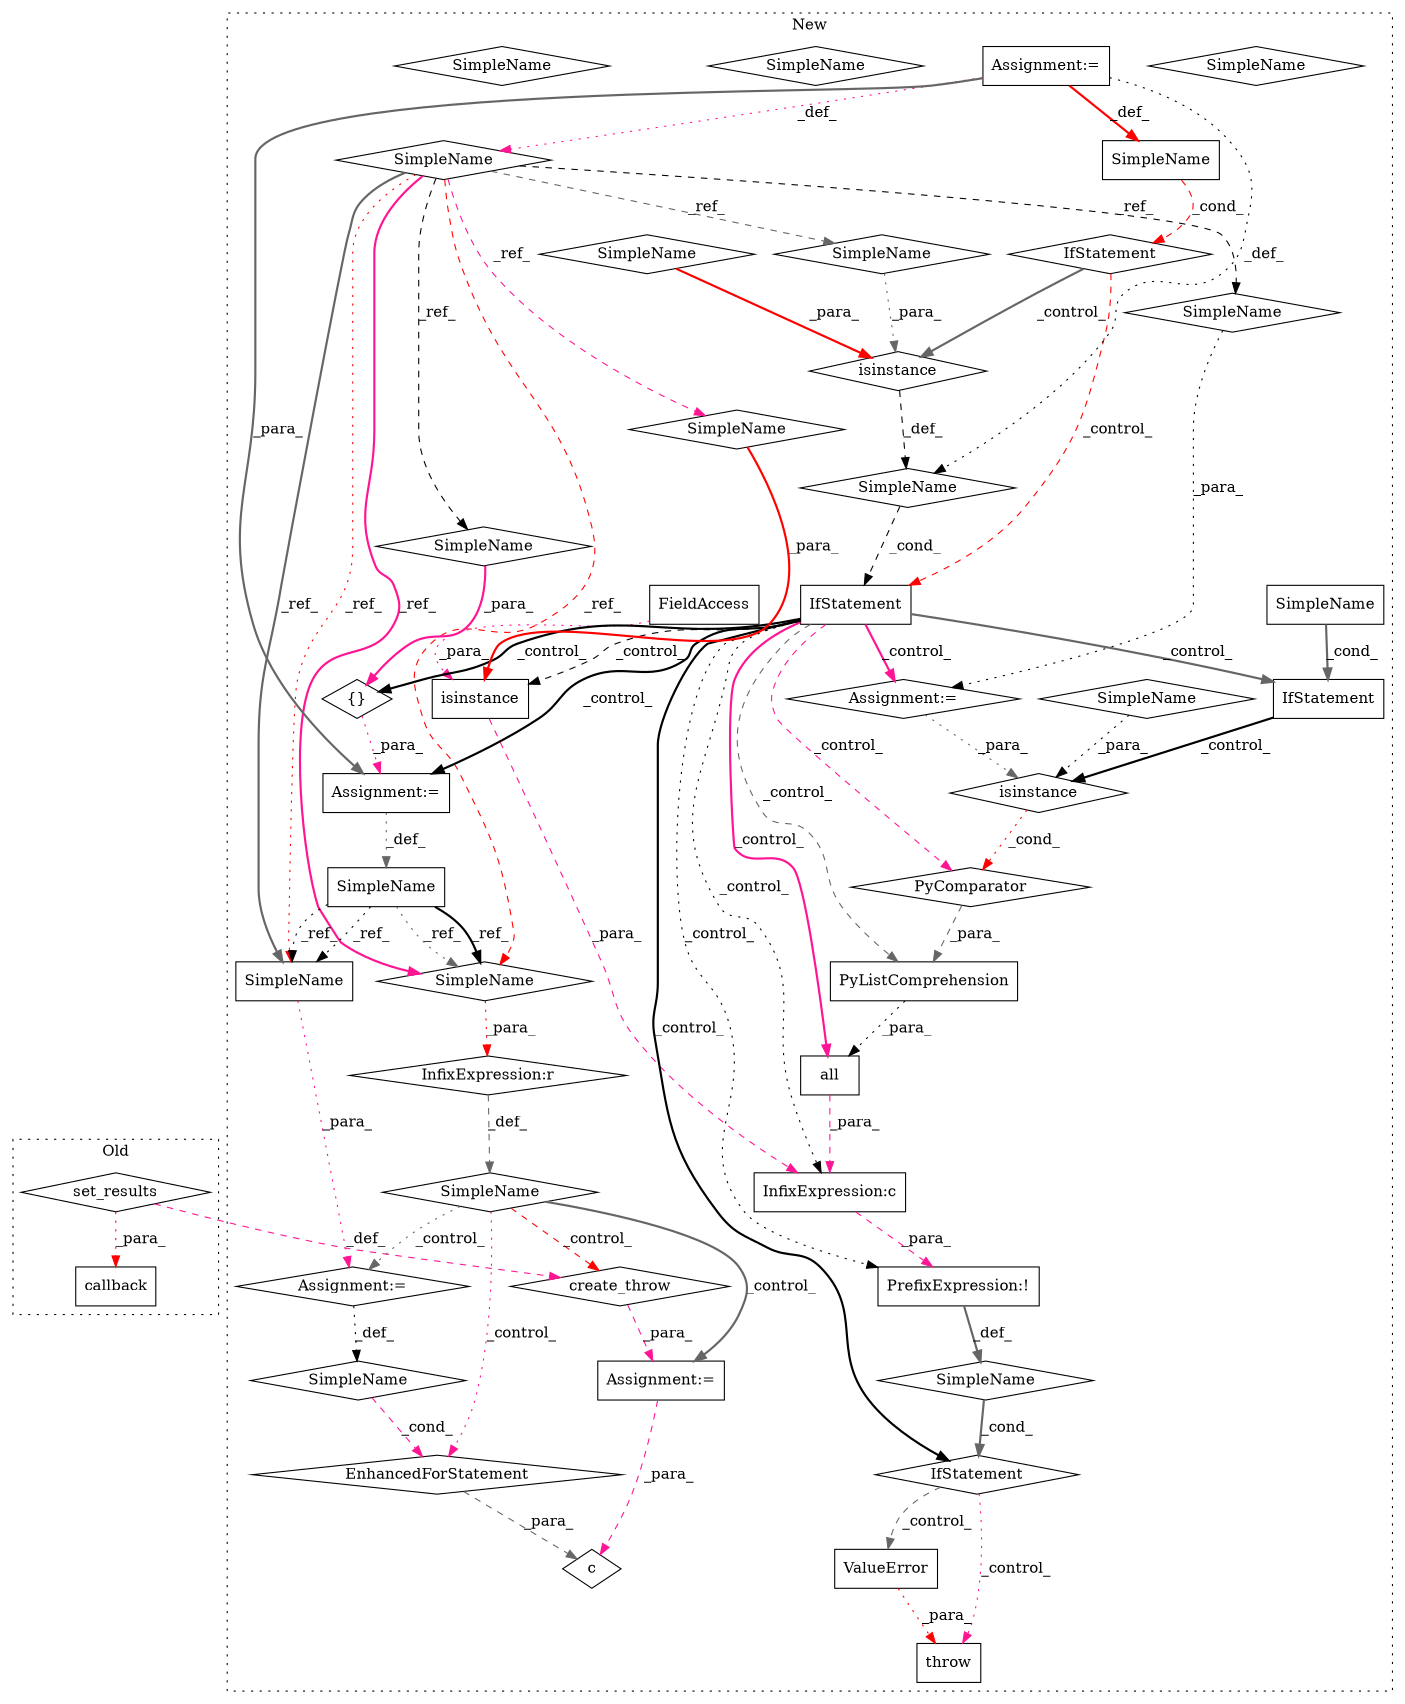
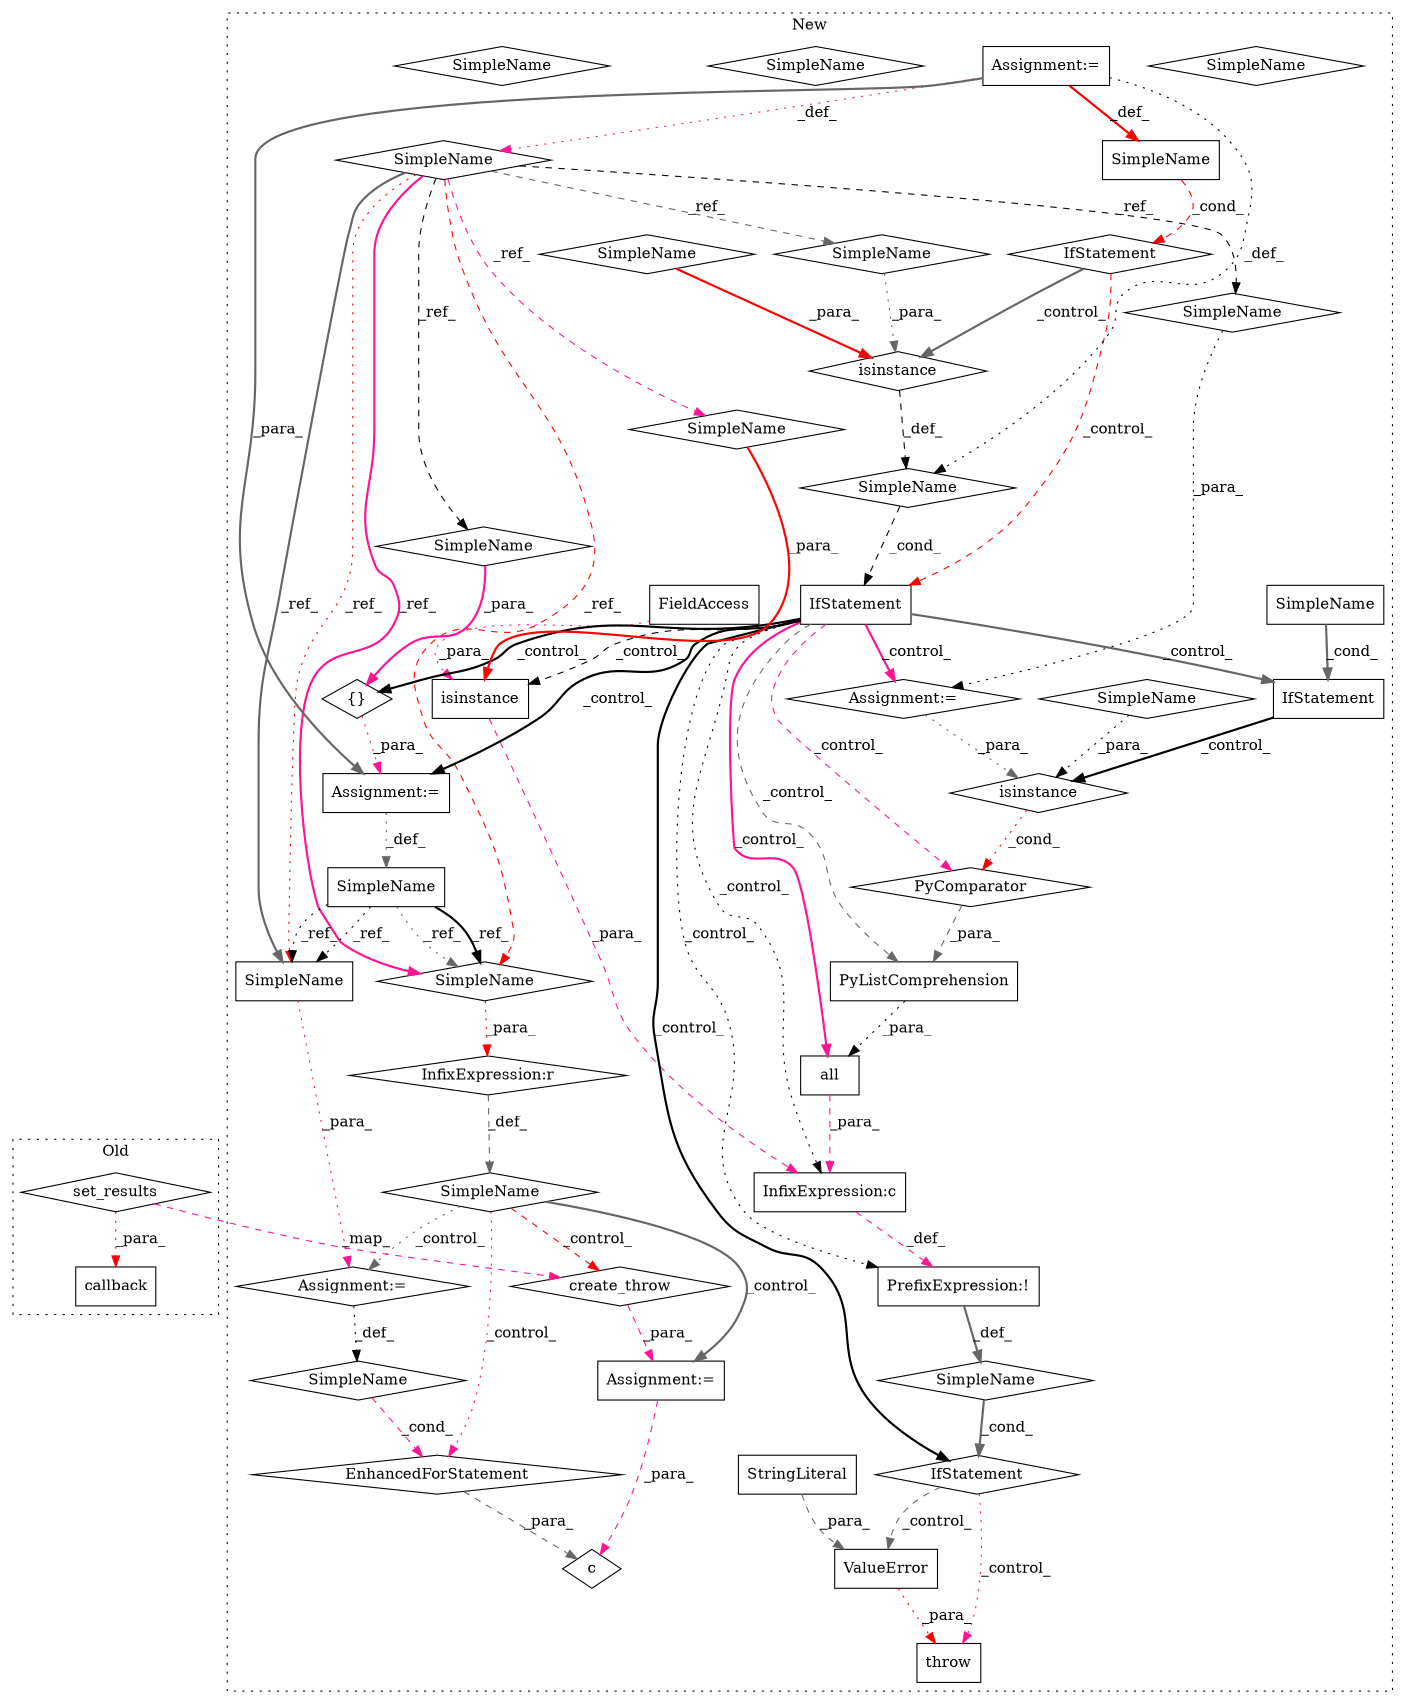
  digraph {
    node [a=42 l=8 shape=diamond]
    edge [color=gray40 style=dotted]
    n1 [a=32 l="9,1" label=callback s="2309,2375" shape=box]
    n2 [a=32 l="12,1" label=set_results s="2318,2374"]
    n3 [a=32 l="17,-5" label=all s="1079,1214" shape=box]
    n4 [a=113 l=24 label=PyComparator s=1182]
    n5 [a=32 l="11,1" label=isinstance s="953,981"]
    n6 [a=38 l=1 label="PrefixExpression:!" s=1048 shape=box]
    n7 [a=4 l="1,1" label="{}" s="1012,1021"]
    n8 [a=32 l="2,1" label=c s="2921,2931"]
    n9 [a=27 l=4 label="InfixExpression:c" s=1075 shape=box]
    n10 [label=SimpleName l=""]
    n11 [a=70 l="61,2" label=EnhancedForStatement s="2830,2907"]
    n12 [label=SimpleName s=665]
    n13 [label=SimpleName shape=box l=""]
    n14 [a=32 l="14,1" label=create_throw s="2761,2819"]
    n15 [a=32 l="11,1" label=isinstance s="1096,1117"]
    n16 [a=109 l=118 label=PyListComprehension s=1096 shape=box]
    n17 [label=SimpleName l=""]
    n18 [a=32 l="11,1" label=isinstance s="1050,1074" shape=box]
    n19 [l=1 label=SimpleName s=2895]
    n20 [a=27 l=4 label="InfixExpression:r" s=2732]
    n21 [a=53 l=6 label=throw s=1222 shape=box]
    n22 [label=SimpleName l=""]
    n23 [a=25 l="4,2" label=IfStatement s="1044,1210"]
    n24 [l=5 label=SimpleName s=1201]
    n25 [a=25 l=24 label=IfStatement s=1182 shape=box]
    n26 [a=22 l=4 label=FieldAccess s=1070 shape=box]
    n27 [a=25 l="4,2" label=IfStatement s="919,939"]
    n28 [a=32 l="11,1" label=ValueError s="1228,1301" shape=box]
    n29 [a=25 l="4,2" label=IfStatement s="949,982" shape=box]
    n30 [label=SimpleName s=994 shape=box]
    n31 [a=7 l="61,2" label="Assignment:=" s="2830,2907"]
    n32 [a=7 label="Assignment:=" s=665 shape=box]
    n33 [a=7 l=24 label="Assignment:=" s=1182]
    n34 [a=7 l=1 label="Assignment:=" s=2760 shape=box]
    n35 [a=7 l=1 label="Assignment:=" s=1002 shape=box]
+   n36 [a=45 l=62 label=StringLiteral s=1239 shape=box]
    n37 [label=SimpleName s=973]
    n38 [label=SimpleName s=1109]
    n39 [l=5 label=SimpleName s=1201 shape=box]
    n40 [label=SimpleName s=2899]
    n41 [label=SimpleName s=2724]
    n42 [label=SimpleName s=1061]
    n43 [label=SimpleName s=1013]
    n44 [label=SimpleName s=964]
    n45 [label=SimpleName s=1189]
    n46 [label=SimpleName s=2724]
    n47 [label=SimpleName s=2899 shape=box]
    subgraph cluster_1 {
      label=Old
      style=dotted
      n1
      n2
    }
    subgraph cluster_2 {
      label=New
      style=dotted
      n3
      n4
      n5
      n6
      n7
      n8
      n9
      n10
      n11
      n12
      n13
      n14
      n15
      n16
      n17
      n18
      n19
      n20
      n21
      n22
      n23
      n24
      n25
      n26
      n27
      n28
      n29
      n30
      n31
      n32
      n33
      n34
      n35
+     n36
      n37
      n38
      n39
      n40
      n41
      n42
      n43
      n44
      n45
      n46
      n47
    }
    n2 -> n1 [color=red label=_para_]
-   n2 -> n14 [color=deeppink label=_def_ style=dashed]
+   n2 -> n14 [color=deeppink label=_map_ style=dashed]
    n3 -> n9 [color=deeppink label=_para_ style=dashed]
    n4 -> n16 [label=_para_ style=dashed]
    n5 -> n17 [color=black label=_def_ style=dashed]
    n6 -> n22 [label=_def_ style=bold]
    n7 -> n35 [color=deeppink label=_para_]
-   n9 -> n6 [color=deeppink label=_para_ style=dashed]
+   n9 -> n6 [color=deeppink label=_def_ style=dashed]
    n10 -> n11 [color=deeppink label=_control_]
    n10 -> n14 [color=red label=_control_ style=dashed]
    n10 -> n31 [label=_control_]
    n10 -> n34 [label=_control_ style=bold]
    n11 -> n8 [label=_para_ style=dashed]
    n12 -> n42 [color=deeppink label=_ref_ style=dashed]
    n12 -> n43 [color=black label=_ref_ style=dashed]
    n12 -> n44 [label=_ref_ style=dashed]
    n12 -> n45 [color=black label=_ref_ style=dashed]
    n12 -> n46 [color=red label=_ref_ style=dashed]
    n12 -> n46 [color=deeppink label=_ref_ style=bold]
    n12 -> n47 [color=red label=_ref_]
    n12 -> n47 [label=_ref_ style=bold]
    n13 -> n27 [color=red label=_cond_ style=dashed]
    n14 -> n34 [color=deeppink label=_para_ style=dashed]
    n15 -> n4 [color=red label=_cond_]
    n16 -> n3 [color=black label=_para_]
    n17 -> n29 [color=black label=_cond_ style=dashed]
    n18 -> n9 [color=deeppink label=_para_ style=dashed]
    n19 -> n11 [color=deeppink label=_cond_ style=dashed]
    n20 -> n10 [label=_def_ style=dashed]
    n22 -> n23 [label=_cond_ style=bold]
    n23 -> n21 [color=deeppink label=_control_]
    n23 -> n28 [label=_control_ style=dashed]
    n25 -> n15 [color=black label=_control_ style=bold]
    n26 -> n18 [color=deeppink label=_para_]
    n27 -> n5 [label=_control_ style=bold]
    n27 -> n29 [color=red label=_control_ style=dashed]
    n28 -> n21 [color=red label=_para_]
    n29 -> n3 [color=deeppink label=_control_ style=bold]
    n29 -> n4 [color=deeppink label=_control_ style=dashed]
    n29 -> n6 [color=black label=_control_]
    n29 -> n7 [color=black label=_control_ style=bold]
    n29 -> n9 [color=black label=_control_]
    n29 -> n16 [label=_control_ style=dashed]
    n29 -> n18 [color=black label=_control_ style=dashed]
    n29 -> n23 [color=black label=_control_ style=bold]
    n29 -> n25 [label=_control_ style=bold]
    n29 -> n33 [color=deeppink label=_control_ style=bold]
    n29 -> n35 [color=black label=_control_ style=bold]
    n30 -> n46 [label=_ref_]
    n30 -> n46 [color=black label=_ref_ style=bold]
    n30 -> n47 [color=black label=_ref_]
    n30 -> n47 [color=black label=_ref_]
    n31 -> n19 [color=black label=_def_]
    n32 -> n12 [color=deeppink label=_def_]
    n32 -> n13 [color=red label=_def_ style=bold]
    n32 -> n17 [color=black label=_def_]
    n32 -> n35 [label=_para_ style=bold]
    n33 -> n15 [label=_para_]
    n34 -> n8 [color=deeppink label=_para_ style=dashed]
    n35 -> n30 [label=_def_]
+   n36 -> n28 [label=_para_ style=dashed]
    n37 -> n5 [color=red label=_para_ style=bold]
    n38 -> n15 [color=black label=_para_]
    n39 -> n25 [label=_cond_ style=bold]
    n42 -> n18 [color=red label=_para_ style=bold]
    n43 -> n7 [color=deeppink label=_para_ style=bold]
    n44 -> n5 [label=_para_]
    n45 -> n33 [color=black label=_para_]
    n46 -> n20 [color=red label=_para_]
    n47 -> n31 [color=deeppink label=_para_]
  }
